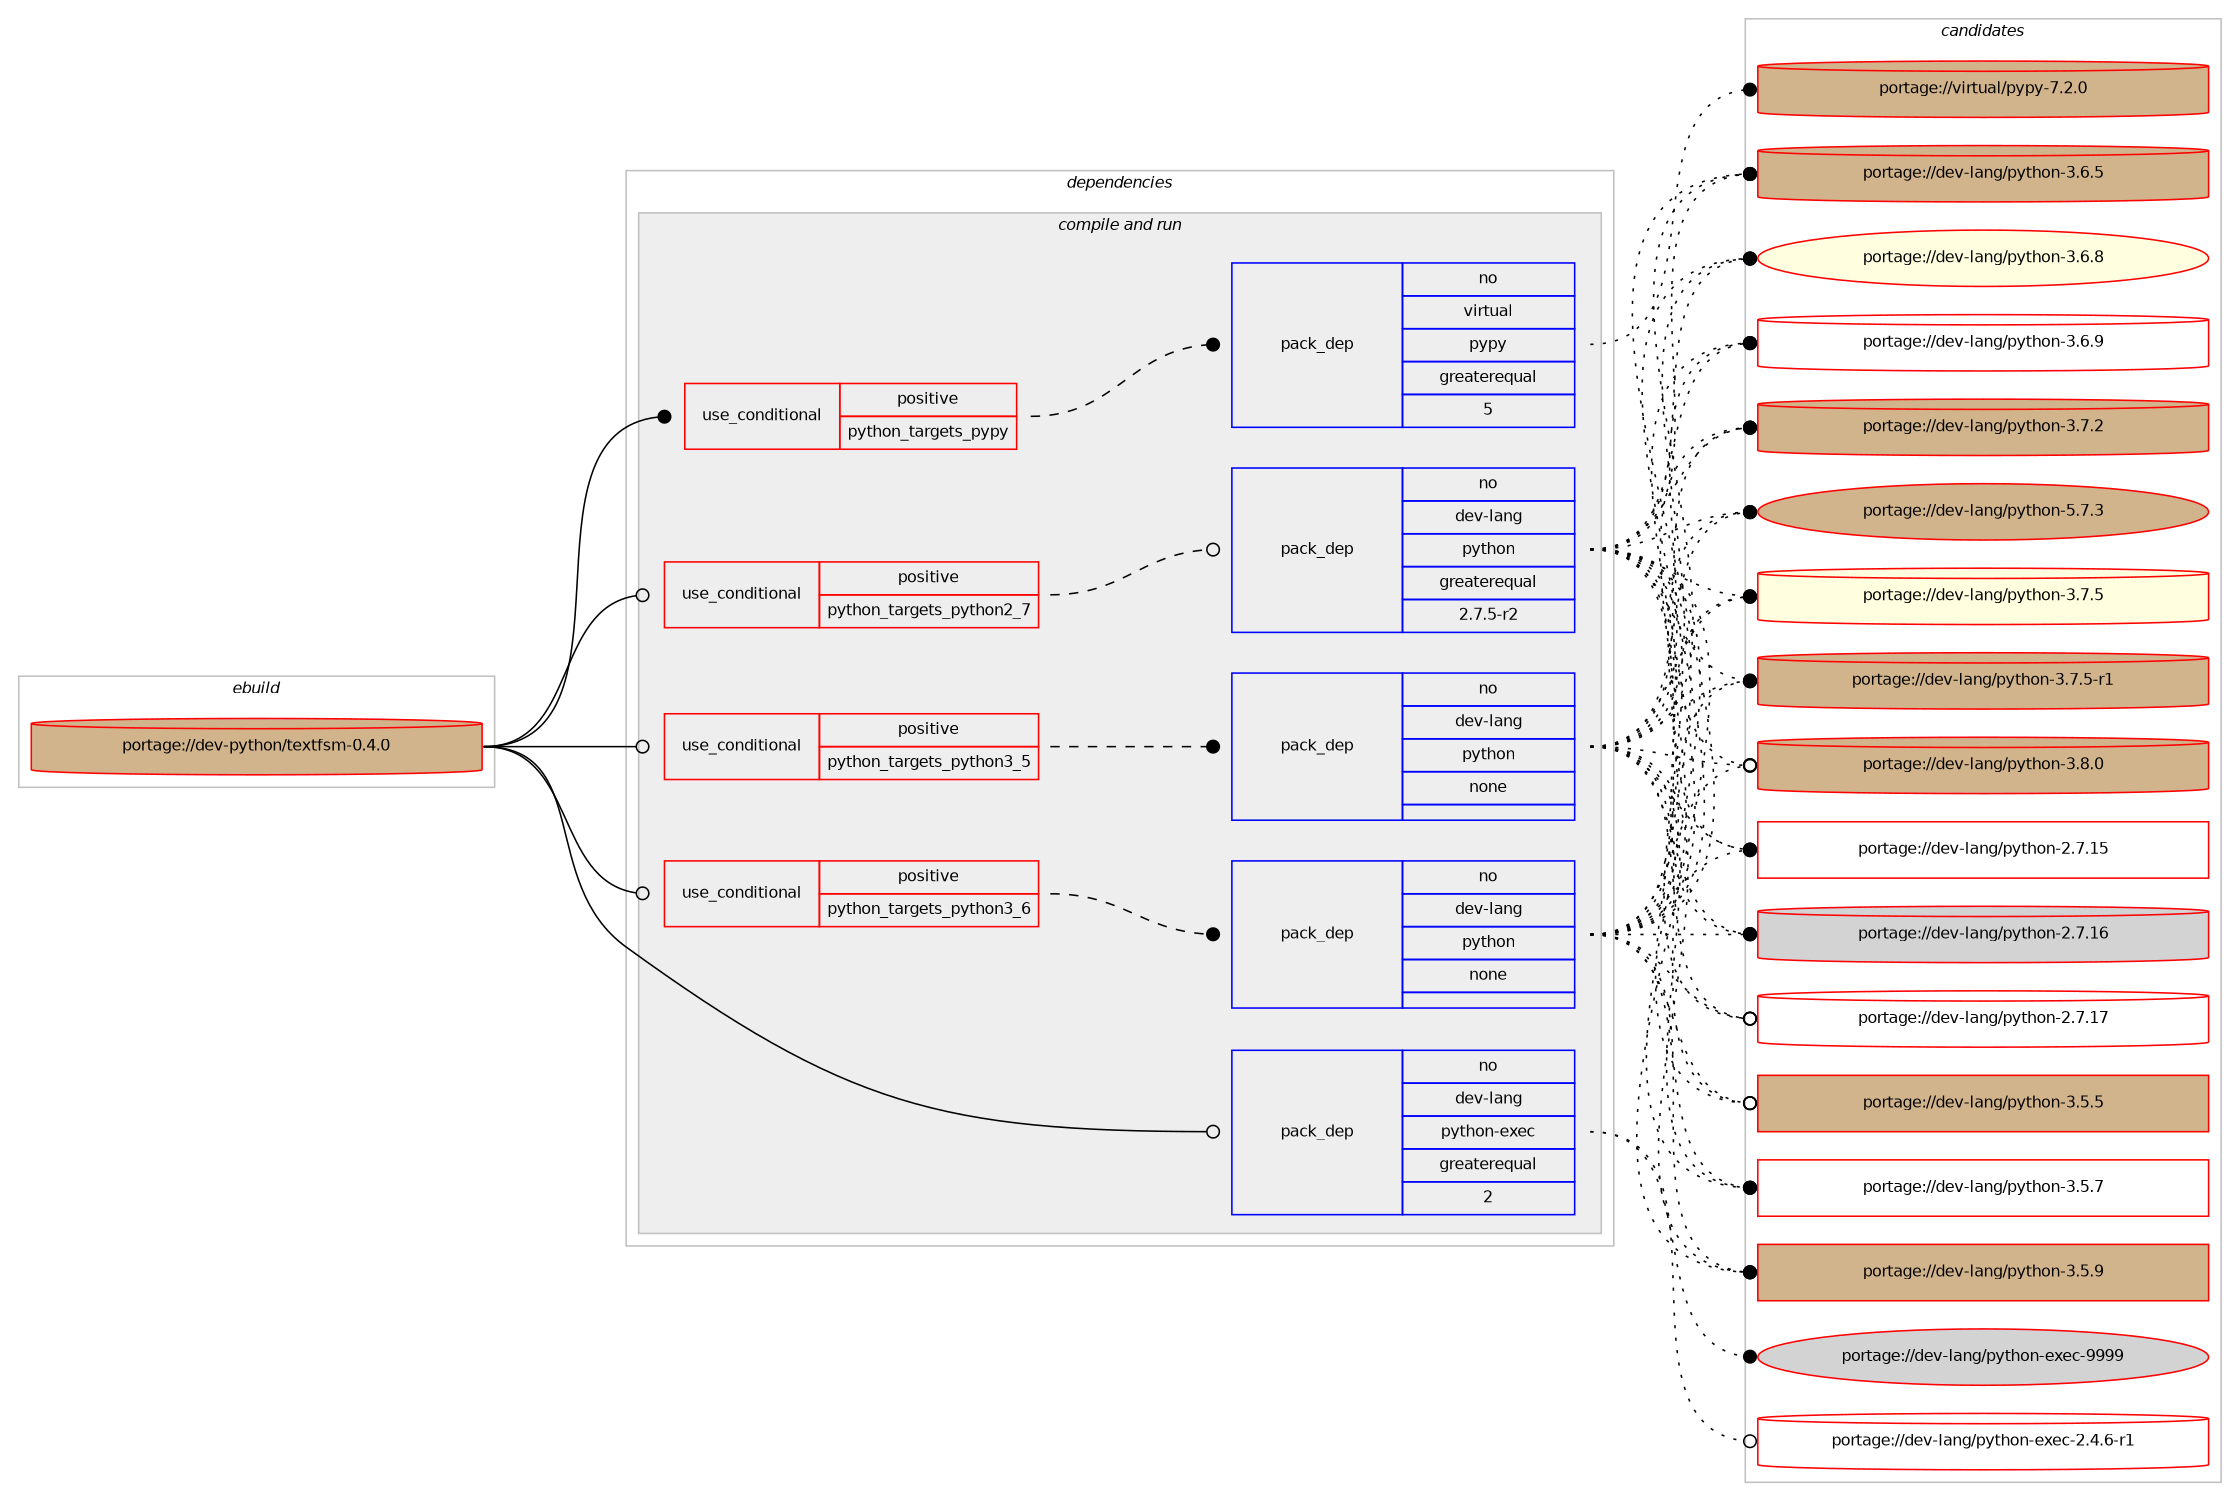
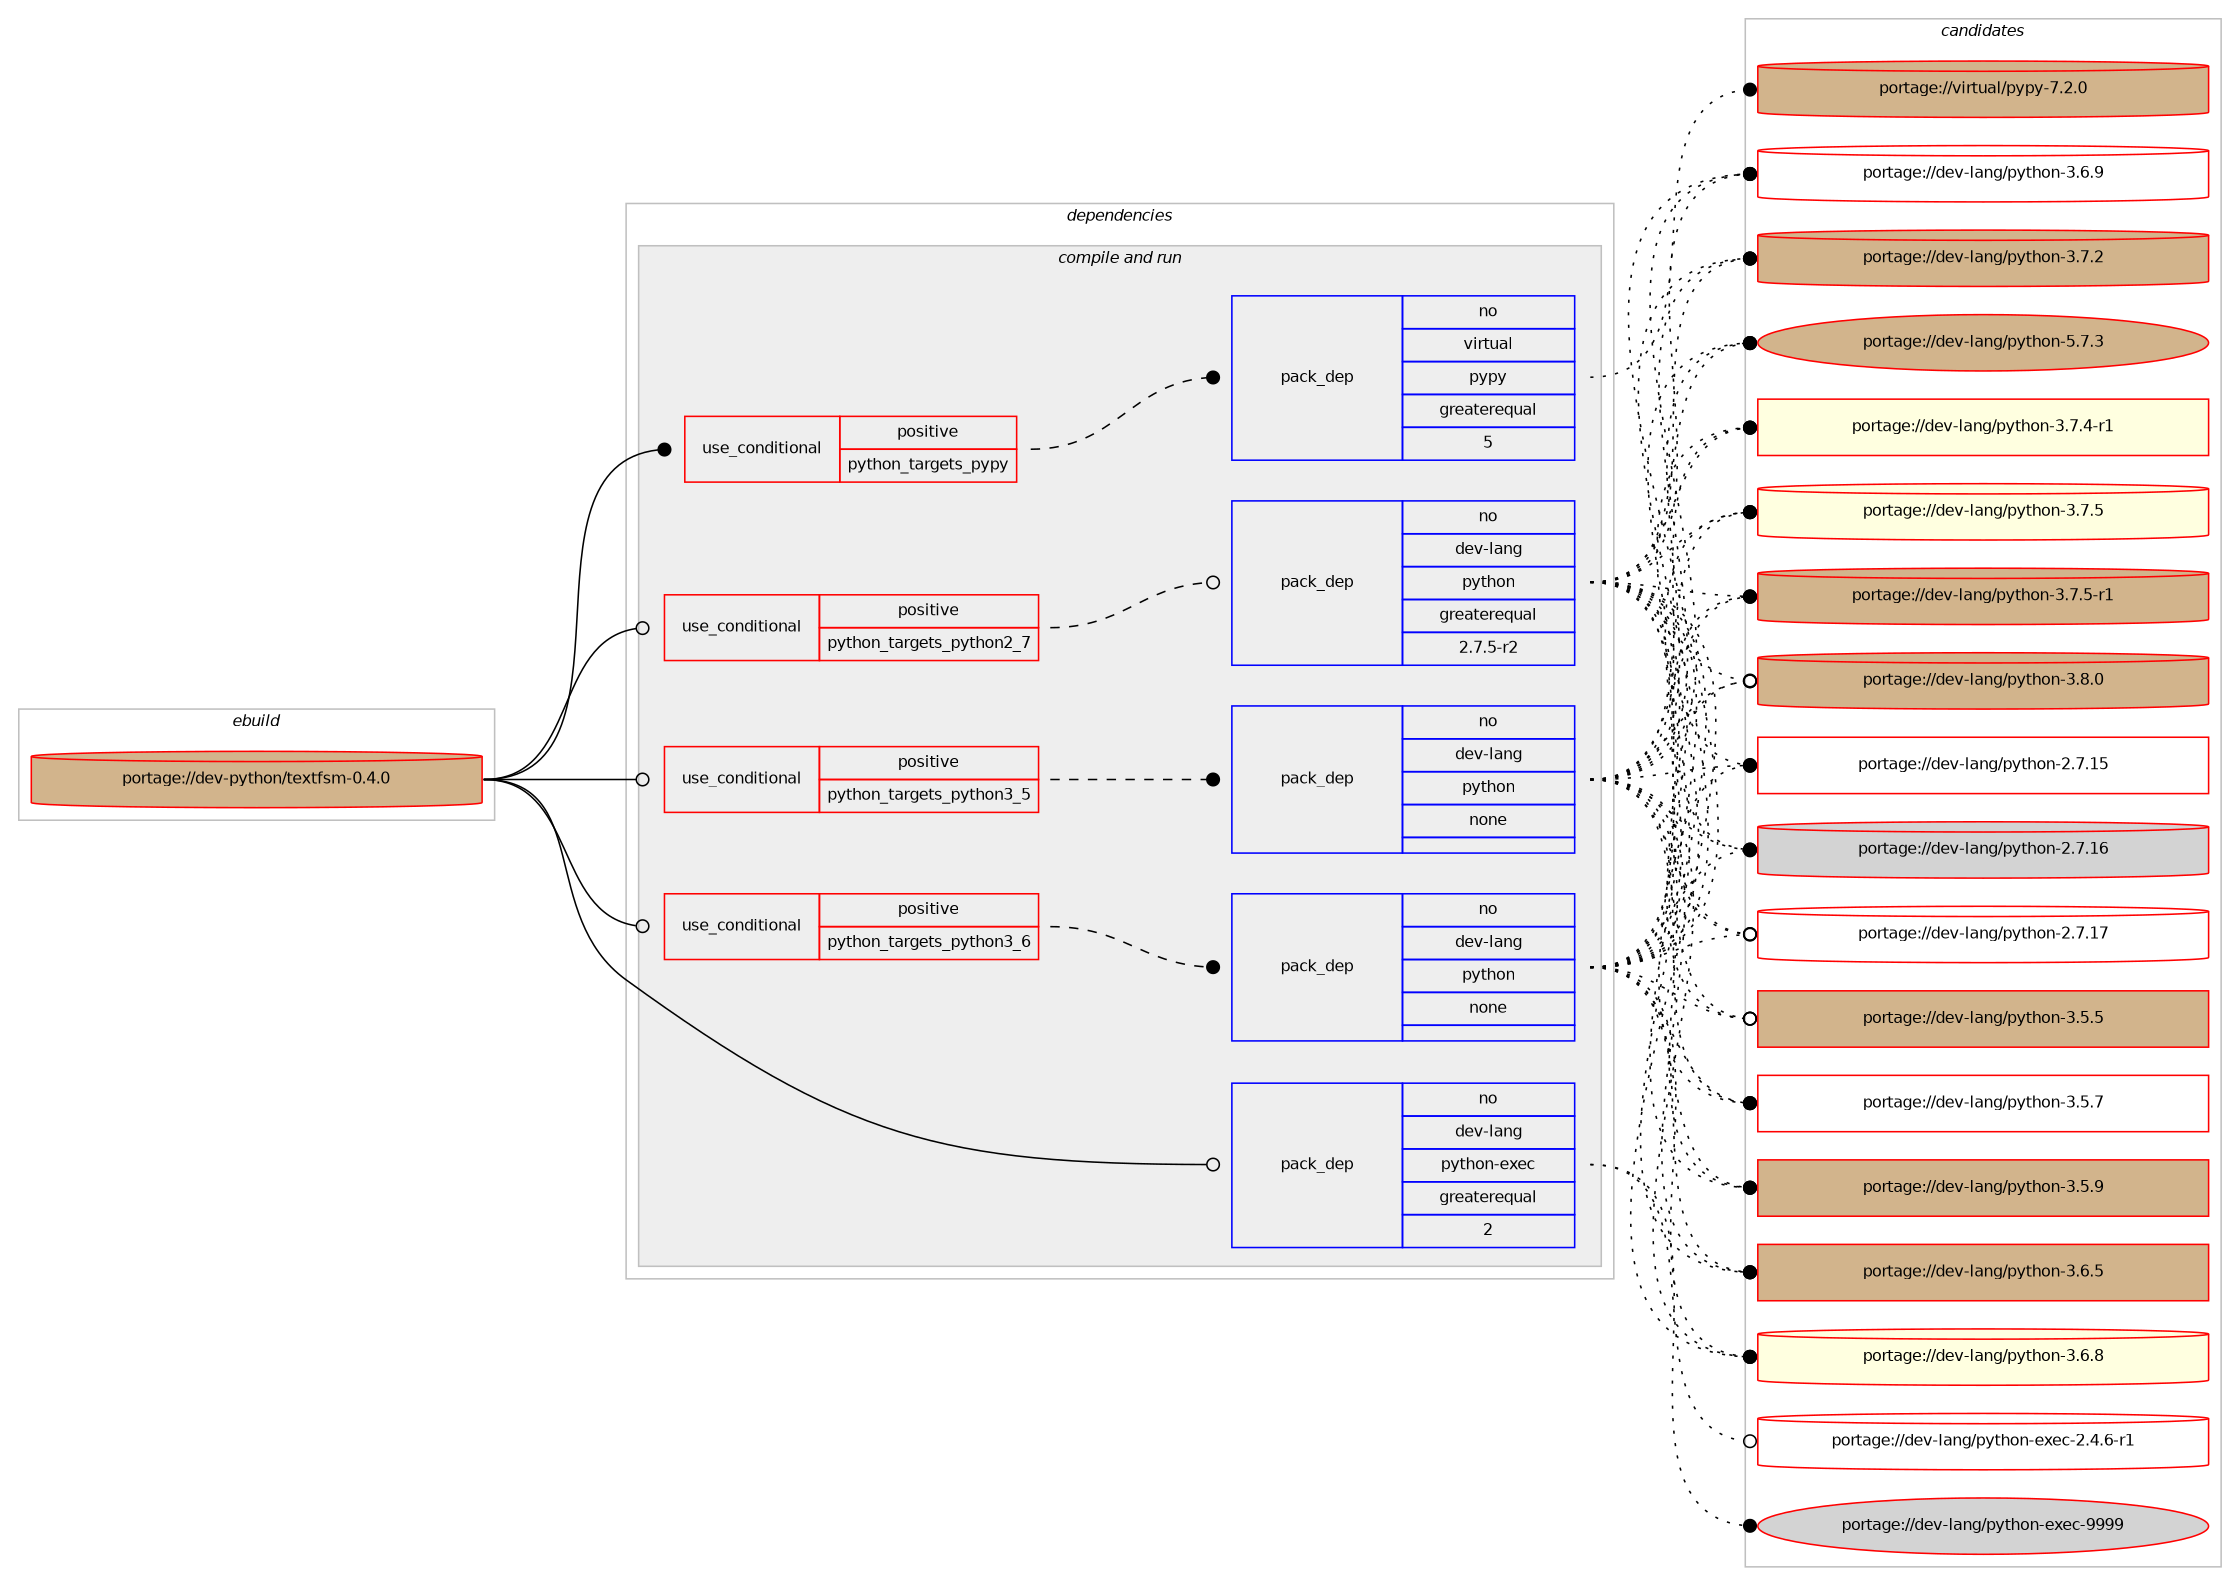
  digraph {
    compound=true
    concentrate=true
    fontname=Helvetica
    fontsize=10
    newrank=true
    rankdir=LR
    ranksep=1.5
    node [color=red fontname=Helvetica fontsize=10 shape=cylinder style=filled]
    edge [arrowhead=odot headport=w style=dotted tailport=e weight=100]
    n1 [fillcolor=tan label="portage://dev-python/textfsm-0.4.0" width=4]
    n2 [color=blue label=<<TABLE BORDER="0" CELLBORDER="1" CELLSPACING="0" CELLPADDING="4" WIDTH="220"><TR><TD ROWSPAN="6" CELLPADDING="30">pack_dep</TD></TR><TR><TD WIDTH="110">no</TD></TR><TR><TD>virtual</TD></TR><TR><TD>pypy</TD></TR><TR><TD>greaterequal</TD></TR><TR><TD>5</TD></TR></TABLE>> shape=none style=""]
    n3 [label=<<TABLE BORDER="0" CELLBORDER="1" CELLSPACING="0" CELLPADDING="4"><TR><TD ROWSPAN="3" CELLPADDING="10">use_conditional</TD></TR><TR><TD>positive</TD></TR><TR><TD>python_targets_pypy</TD></TR></TABLE>> shape=none style=""]
    n4 [color=blue label=<<TABLE BORDER="0" CELLBORDER="1" CELLSPACING="0" CELLPADDING="4" WIDTH="220"><TR><TD ROWSPAN="6" CELLPADDING="30">pack_dep</TD></TR><TR><TD WIDTH="110">no</TD></TR><TR><TD>dev-lang</TD></TR><TR><TD>python</TD></TR><TR><TD>greaterequal</TD></TR><TR><TD>2.7.5-r2</TD></TR></TABLE>> shape=none style=""]
    n5 [label=<<TABLE BORDER="0" CELLBORDER="1" CELLSPACING="0" CELLPADDING="4"><TR><TD ROWSPAN="3" CELLPADDING="10">use_conditional</TD></TR><TR><TD>positive</TD></TR><TR><TD>python_targets_python2_7</TD></TR></TABLE>> shape=none style=""]
    n6 [color=blue label=<<TABLE BORDER="0" CELLBORDER="1" CELLSPACING="0" CELLPADDING="4" WIDTH="220"><TR><TD ROWSPAN="6" CELLPADDING="30">pack_dep</TD></TR><TR><TD WIDTH="110">no</TD></TR><TR><TD>dev-lang</TD></TR><TR><TD>python</TD></TR><TR><TD>none</TD></TR><TR><TD></TD></TR></TABLE>> shape=none style=""]
    n7 [label=<<TABLE BORDER="0" CELLBORDER="1" CELLSPACING="0" CELLPADDING="4"><TR><TD ROWSPAN="3" CELLPADDING="10">use_conditional</TD></TR><TR><TD>positive</TD></TR><TR><TD>python_targets_python3_5</TD></TR></TABLE>> shape=none style=""]
    n8 [color=blue label=<<TABLE BORDER="0" CELLBORDER="1" CELLSPACING="0" CELLPADDING="4" WIDTH="220"><TR><TD ROWSPAN="6" CELLPADDING="30">pack_dep</TD></TR><TR><TD WIDTH="110">no</TD></TR><TR><TD>dev-lang</TD></TR><TR><TD>python</TD></TR><TR><TD>none</TD></TR><TR><TD></TD></TR></TABLE>> shape=none style=""]
    n9 [label=<<TABLE BORDER="0" CELLBORDER="1" CELLSPACING="0" CELLPADDING="4"><TR><TD ROWSPAN="3" CELLPADDING="10">use_conditional</TD></TR><TR><TD>positive</TD></TR><TR><TD>python_targets_python3_6</TD></TR></TABLE>> shape=none style=""]
    n10 [color=blue label=<<TABLE BORDER="0" CELLBORDER="1" CELLSPACING="0" CELLPADDING="4" WIDTH="220"><TR><TD ROWSPAN="6" CELLPADDING="30">pack_dep</TD></TR><TR><TD WIDTH="110">no</TD></TR><TR><TD>dev-lang</TD></TR><TR><TD>python-exec</TD></TR><TR><TD>greaterequal</TD></TR><TR><TD>2</TD></TR></TABLE>> shape=none style=""]
    n11 [fillcolor=white label="portage://dev-lang/python-2.7.15" shape=box width=4]
    n12 [fillcolor=lightgrey label="portage://dev-lang/python-2.7.16" width=4]
    n13 [fillcolor=white label="portage://dev-lang/python-2.7.17" width=4]
    n14 [fillcolor=tan label="portage://dev-lang/python-3.5.5" shape=box width=4]
    n15 [fillcolor=white label="portage://dev-lang/python-3.5.7" shape=box width=4]
    n16 [fillcolor=tan label="portage://dev-lang/python-3.5.9" shape=box width=4]
-   n17 [fillcolor=tan label="portage://dev-lang/python-3.6.5" width=4]
-   n18 [fillcolor=lightyellow label="portage://dev-lang/python-3.6.8" shape=ellipse width=4]
+   n17 [fillcolor=tan label="portage://dev-lang/python-3.6.5" shape=box width=4]
+   n18 [fillcolor=lightyellow label="portage://dev-lang/python-3.6.8" width=4]
    n19 [fillcolor=white label="portage://dev-lang/python-3.6.9" width=4]
    n20 [fillcolor=tan label="portage://dev-lang/python-3.7.2" width=4]
    n21 [fillcolor=tan label="portage://dev-lang/python-5.7.3" shape=ellipse width=4]
+   n22 [fillcolor=lightyellow label="portage://dev-lang/python-3.7.4-r1" shape=box width=4]
    n23 [fillcolor=lightyellow label="portage://dev-lang/python-3.7.5" width=4]
    n24 [fillcolor=tan label="portage://dev-lang/python-3.7.5-r1" width=4]
    n25 [fillcolor=tan label="portage://dev-lang/python-3.8.0" width=4]
    n26 [fillcolor=tan label="portage://virtual/pypy-7.2.0" width=4]
    n27 [fillcolor=white label="portage://dev-lang/python-exec-2.4.6-r1" width=4]
    n28 [fillcolor=lightgrey label="portage://dev-lang/python-exec-9999" shape=ellipse width=4]
    subgraph cluster_1 {
      color=gray
      label=<<i>dependencies</i>>
      subgraph cluster_2 {
        color=gray
        fillcolor="#eeeeee"
        label=<<i>compile</i>>
        style=filled
      }
      subgraph cluster_3 {
        color=gray
        fillcolor="#eeeeee"
        label=<<i>compile and run</i>>
        style=filled
        subgraph sub_4 {
          color=gray
          fillcolor="#eeeeee"
          label=<<i>compile and run</i>>
          style=filled
          n3
          subgraph sub_5 {
            color=gray
            fillcolor="#eeeeee"
            label=<<i>compile and run</i>>
            style=filled
            n2
          }
        }
        subgraph sub_6 {
          color=gray
          fillcolor="#eeeeee"
          label=<<i>compile and run</i>>
          style=filled
          n5
          subgraph sub_7 {
            color=gray
            fillcolor="#eeeeee"
            label=<<i>compile and run</i>>
            style=filled
            n4
          }
        }
        subgraph sub_8 {
          color=gray
          fillcolor="#eeeeee"
          label=<<i>compile and run</i>>
          style=filled
          n7
          subgraph sub_9 {
            color=gray
            fillcolor="#eeeeee"
            label=<<i>compile and run</i>>
            style=filled
            n6
          }
        }
        subgraph sub_10 {
          color=gray
          fillcolor="#eeeeee"
          label=<<i>compile and run</i>>
          style=filled
          n9
          subgraph sub_11 {
            color=gray
            fillcolor="#eeeeee"
            label=<<i>compile and run</i>>
            style=filled
            n8
          }
        }
        subgraph sub_12 {
          color=gray
          fillcolor="#eeeeee"
          label=<<i>compile and run</i>>
          style=filled
          n10
        }
      }
      subgraph cluster_13 {
        color=gray
        fillcolor="#eeeeee"
        label=<<i>run</i>>
        style=filled
      }
    }
    subgraph cluster_14 {
      color=gray
      label=<<i>ebuild</i>>
      rank=same
      n1
    }
    subgraph cluster_15 {
      color=gray
      label=<<i>candidates</i>>
      rank=same
      subgraph sub_16 {
        color=black
        label=<<i>candidates</i>>
        nodesep=1
        rank=same
        n11
        n12
        n13
        n14
        n15
        n16
        n17
        n18
        n19
        n20
        n21
+       n22
        n23
        n24
        n25
      }
      subgraph sub_17 {
        color=black
        label=<<i>candidates</i>>
        nodesep=1
        rank=same
        n26
      }
      subgraph sub_18 {
        color=black
        label=<<i>candidates</i>>
        nodesep=1
        rank=same
        n11
        n12
        n13
        n14
        n15
        n16
        n17
        n18
        n19
        n20
        n21
+       n22
        n23
        n24
        n25
      }
      subgraph sub_19 {
        color=black
        label=<<i>candidates</i>>
        nodesep=1
        rank=same
        n11
        n12
        n13
        n14
        n15
        n16
        n17
        n18
        n19
        n20
        n21
+       n22
        n23
        n24
        n25
      }
      subgraph sub_20 {
        color=black
        label=<<i>candidates</i>>
        nodesep=1
        rank=same
        n27
        n28
      }
    }
    n1 -> n3 [arrowhead=dot style=solid weight=20]
    n1 -> n5 [style=solid weight=20]
    n1 -> n7 [style=solid weight=20]
    n1 -> n9 [style=solid weight=20]
    n1 -> n10 [style=solid weight=20]
    n2 -> n26 [arrowhead=dot]
    n3 -> n2 [arrowhead=dot style=dashed weight=20]
    n4 -> n11
    n4 -> n12
    n4 -> n13
    n4 -> n14
    n4 -> n15 [arrowhead=dot]
    n4 -> n16 [arrowhead=dot]
    n4 -> n17 [arrowhead=dot]
    n4 -> n18
    n4 -> n19 [arrowhead=dot]
    n4 -> n20 [arrowhead=dot]
    n4 -> n21 [arrowhead=dot]
+   n4 -> n22 [arrowhead=dot]
    n4 -> n23 [arrowhead=dot]
    n4 -> n24 [arrowhead=dot]
    n4 -> n25
    n5 -> n4 [style=dashed weight=20]
    n6 -> n11
    n6 -> n12
    n6 -> n13
    n6 -> n14
    n6 -> n15 [arrowhead=dot]
    n6 -> n16
    n6 -> n17 [arrowhead=dot]
    n6 -> n18
    n6 -> n19
    n6 -> n20 [arrowhead=dot]
    n6 -> n21 [arrowhead=dot]
+   n6 -> n22
    n6 -> n23
    n6 -> n24
    n6 -> n25
    n7 -> n6 [arrowhead=dot style=dashed weight=20]
    n8 -> n11 [arrowhead=dot]
    n8 -> n12 [arrowhead=dot]
    n8 -> n13
    n8 -> n14
    n8 -> n15 [arrowhead=dot]
    n8 -> n16
    n8 -> n17 [arrowhead=dot]
    n8 -> n18 [arrowhead=dot]
    n8 -> n19 [arrowhead=dot]
    n8 -> n20
    n8 -> n21
+   n8 -> n22
    n8 -> n23
    n8 -> n24 [arrowhead=dot]
    n8 -> n25
    n9 -> n8 [arrowhead=dot style=dashed weight=20]
    n10 -> n27
    n10 -> n28 [arrowhead=dot]
  }
